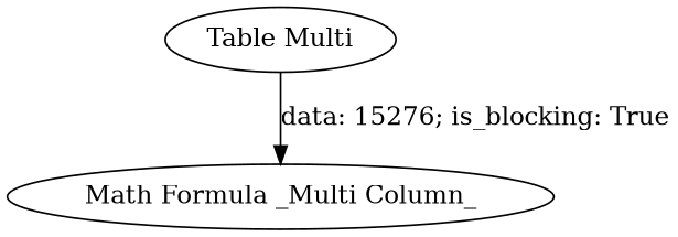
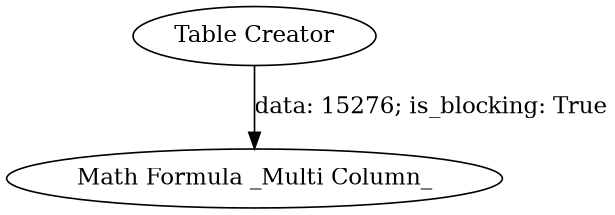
  digraph {
    rankdir=TB
-   n1 [label="Table Multi"]
+   n1 [label="Table Creator"]
    n2 [label="Math Formula _Multi Column_"]
    n1 -> n2 [label="data: 15276; is_blocking: True"]
  }
